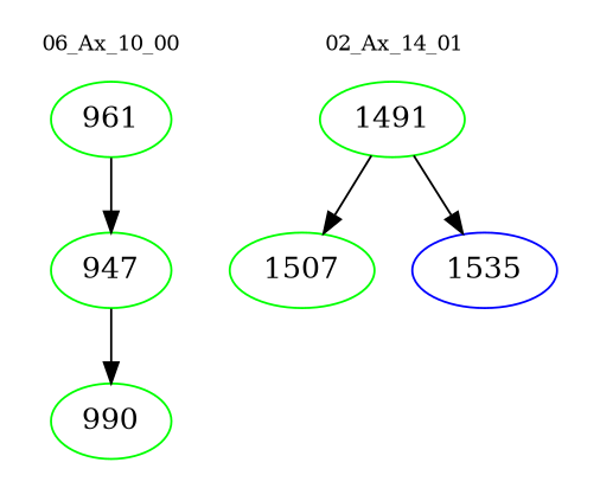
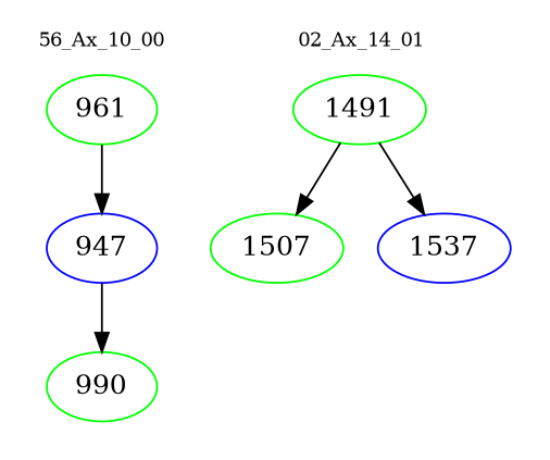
  digraph {
    node [color=green]
    edge [color=black]
    n1 [label=961]
-   n2 [label=947]
+   n2 [color=blue label=947]
    n3 [label=990]
    n4 [label=1491]
    n5 [label=1507]
-   n6 [color=blue label=1535]
+   n6 [color=blue label=1537]
    subgraph cluster_1 {
      color=white
      fontsize=10
-     label="06_Ax_10_00"
+     label="56_Ax_10_00"
      n1
      n2
      n3
    }
    subgraph cluster_2 {
      color=white
      fontsize=10
      label="02_Ax_14_01"
      n4
      n5
      n6
    }
    n1 -> n2
    n2 -> n3
    n4 -> n5
    n4 -> n6
  }
